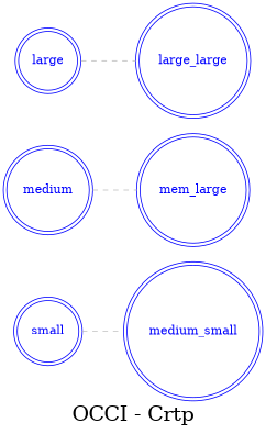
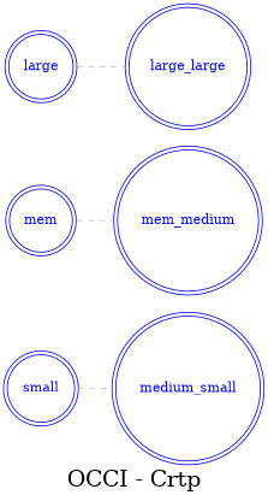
  digraph {
    fontsize=24
    label="OCCI - Crtp"
    rankdir=LR
    splines=true
    node [color=blue fontcolor=blue shape=doublecircle]
    edge [arrowhead=none arrowtail=none color=grey fontcolor=grey style=dashed]
    n1 [label=medium_small]
    small
-   medium
-   mem_medium [label=mem_large]
+   medium [label=mem]
+   mem_medium
    n5 [label=large_large]
    large
    small -> n1
    medium -> mem_medium
    large -> n5
  }
